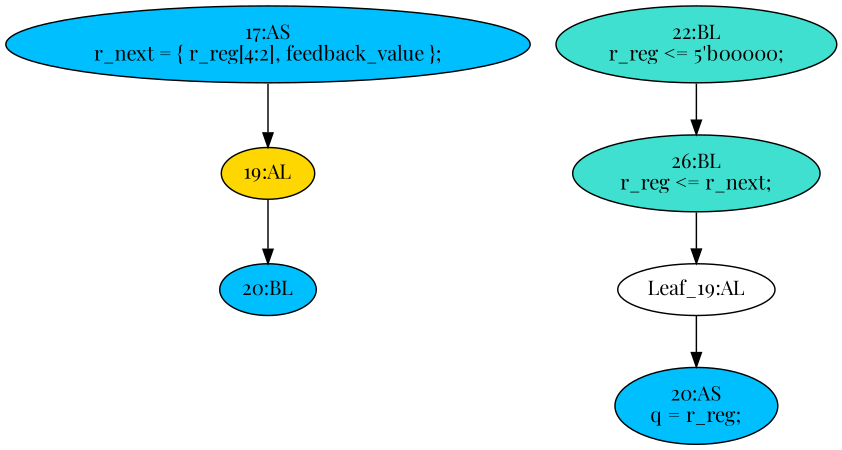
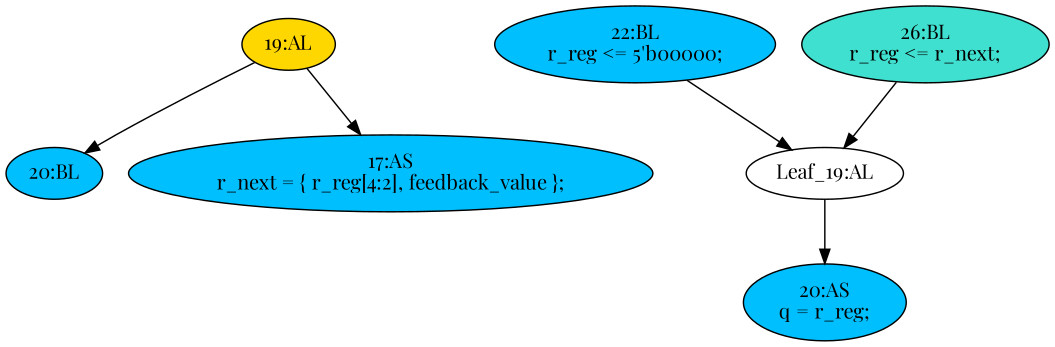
  strict digraph {
    fontname="Playfair Display"
    node [fillcolor=deepskyblue fontname="Playfair Display" statements="[]" style=filled typ=Block]
    edge [cond="[]" fontname="Playfair Display" lineno=None]
    n1 [ast="<pyverilog.vparser.ast.Block object at 0x7fa1e9ace290>" label="20:BL"]
-   n2 [ast="<pyverilog.vparser.ast.Block object at 0x7fa1e9b23890>" fillcolor=turquoise label="22:BL\nr_reg <= 5'b00000;" statements="[<pyverilog.vparser.ast.NonblockingSubstitution object at 0x7fa1e9b31450>]"]
+   n2 [ast="<pyverilog.vparser.ast.Block object at 0x7fa1e9b23890>" label="22:BL\nr_reg <= 5'b00000;" statements="[<pyverilog.vparser.ast.NonblockingSubstitution object at 0x7fa1e9b31450>]"]
    n3 [def_var="['r_reg']" label="Leaf_19:AL" fillcolor="" statements="" style="" typ=""]
    n4 [ast="<pyverilog.vparser.ast.Block object at 0x7fa1e9b3d610>" fillcolor=turquoise label="26:BL\nr_reg <= r_next;" statements="[<pyverilog.vparser.ast.NonblockingSubstitution object at 0x7fa1e9b3d4d0>]"]
    n5 [ast="<pyverilog.vparser.ast.Assign object at 0x7fa1e9b26750>" def_var="['q']" label="20:AS\nq = r_reg;" typ=Assign use_var="['r_reg']"]
    n6 [ast="<pyverilog.vparser.ast.Assign object at 0x7fa1e9b234d0>" def_var="['r_next']" label="17:AS\nr_next = { r_reg[4:2], feedback_value };" typ=Assign use_var="['r_reg', 'feedback_value']"]
    n7 [ast="<pyverilog.vparser.ast.Always object at 0x7fa1e9acee90>" clk_sens=True fillcolor=gold label="19:AL" sens="['clk']" typ=Always use_var="['reset', 'r_next']"]
-   n2 -> n4
+   n2 -> n3
    n3 -> n5 [cond="" lineno=""]
    n4 -> n3
-   n6 -> n7 [cond="" lineno=""]
+   n7 -> n6 [cond="" lineno=""]
    n7 -> n1
  }
